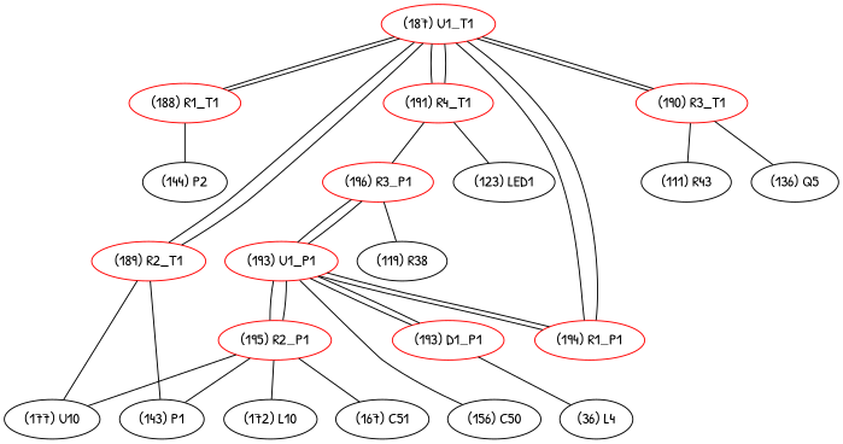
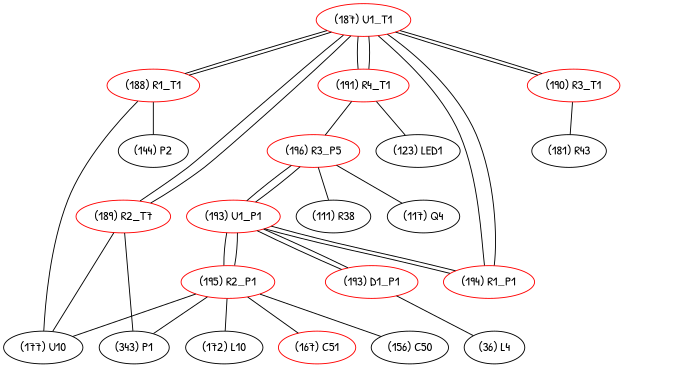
  graph {
    fontname="Patrick Hand"
    node [fontname="Patrick Hand"]
    edge [fontname="Patrick Hand"]
    n1 [color=red label="(187) U1_T1"]
    n2 [color=red label="(188) R1_T1"]
-   n3 [color=red label="(189) R2_T1"]
+   n3 [color=red label="(189) R2_T7"]
    n4 [color=red label="(190) R3_T1"]
    n5 [color=red label="(191) R4_T1"]
    n6 [color=red label="(194) R1_P1"]
    n7 [label="(177) U10"]
    n8 [label="(144) P2"]
-   n9 [label="(143) P1"]
-   n10 [label="(111) R43"]
-   n11 [label="(136) Q5"]
+   n9 [label="(343) P1"]
+   n10 [label="(181) R43"]
    n12 [label="(123) LED1"]
-   n13 [color=red label="(196) R3_P1"]
+   n13 [color=red label="(196) R3_P5"]
    n14 [color=red label="(193) U1_P1"]
-   n15 [label="(119) R38"]
+   n15 [label="(111) R38"]
    n16 [color=red label="(193) D1_P1"]
    n17 [color=red label="(195) R2_P1"]
    n18 [label="(36) L4"]
    n19 [label="(172) L10"]
    n20 [label="(156) C50"]
-   n21 [label="(167) C51"]
+   n21 [label="(167) C51" color=red]
+   n22 [label="(117) Q4"]
    n1 -- n2
    n1 -- n3
    n1 -- n4
    n1 -- n5
    n1 -- n6
    n2 -- n1
+   n2 -- n7
    n2 -- n8
    n3 -- n1
    n3 -- n7
    n3 -- n9
    n4 -- n1
    n4 -- n10
-   n4 -- n11
    n5 -- n1
    n5 -- n12
    n5 -- n13
    n6 -- n1
    n6 -- n14
    n13 -- n14
    n13 -- n15
+   n13 -- n22
    n14 -- n6
    n14 -- n13
    n14 -- n16
    n14 -- n17
    n16 -- n14
    n16 -- n18
    n17 -- n7
    n17 -- n9
    n17 -- n14
    n17 -- n19
-   n14 -- n20
+   n17 -- n20
    n17 -- n21
  }
